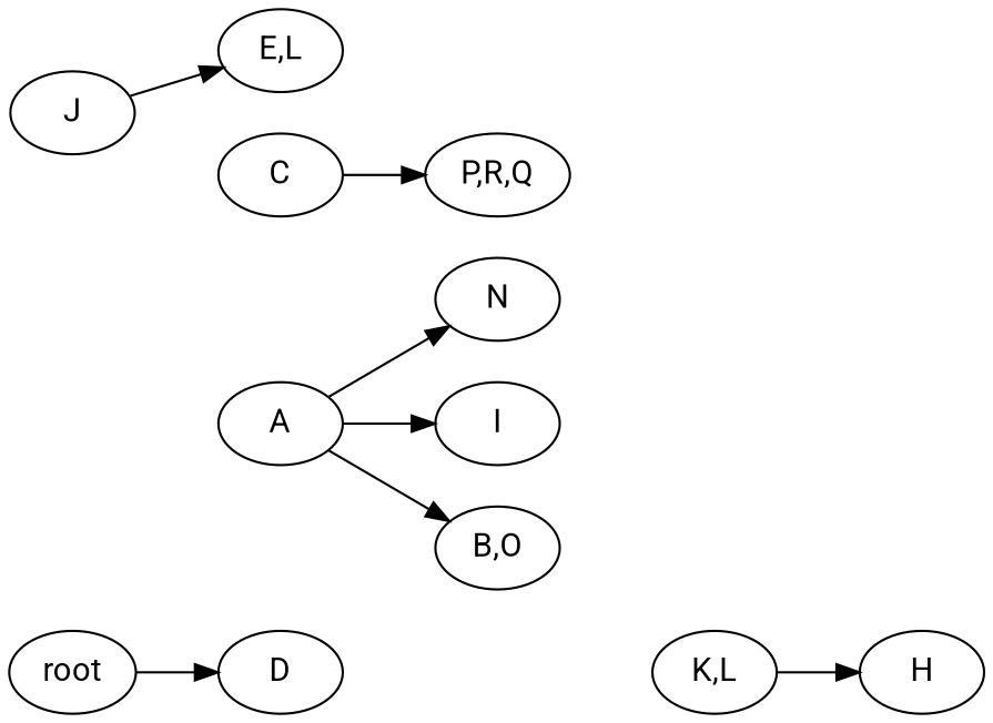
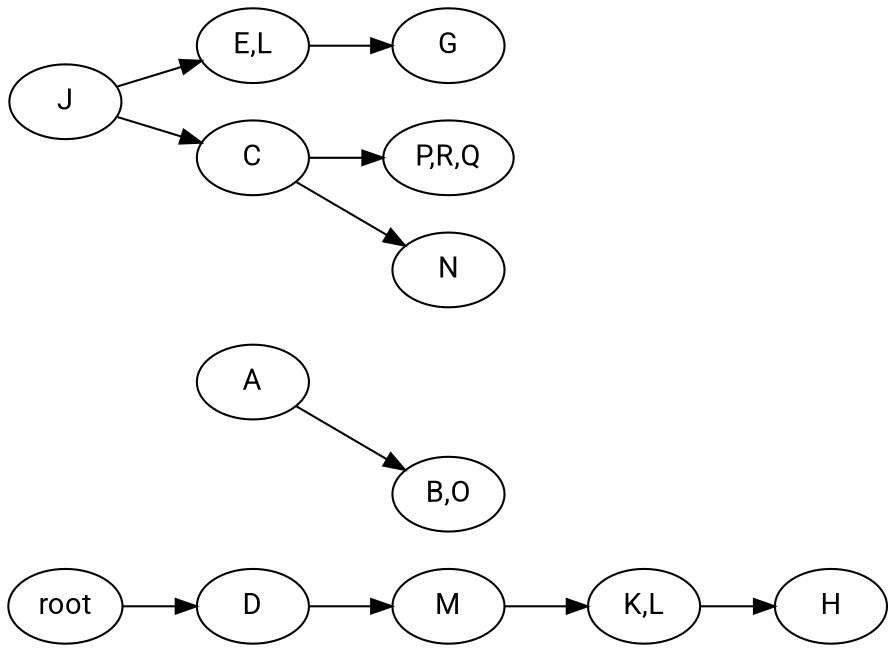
  strict digraph {
    fontname=Roboto
    rankdir=LR
    node [fontname=Roboto]
    edge [fontname=Roboto]
    n1 [label=root]
    n2 [label=D]
+   n3 [label=M]
    n4 [label=J]
    n5 [label=C]
    n6 [label="E,L"]
    n7 [label=A]
    n8 [label="B,O"]
-   n9 [label=I]
    n10 [label=N]
    n11 [label="K,L"]
    n12 [label="P,R,Q"]
+   n13 [label=G]
    n14 [label=H]
    n1 -> n2
+   n2 -> n3
+   n3 -> n11
+   n4 -> n5
    n4 -> n6
    n5 -> n12
+   n6 -> n13
    n7 -> n8
-   n7 -> n9
-   n7 -> n10
+   n5 -> n10
    n11 -> n14
  }
